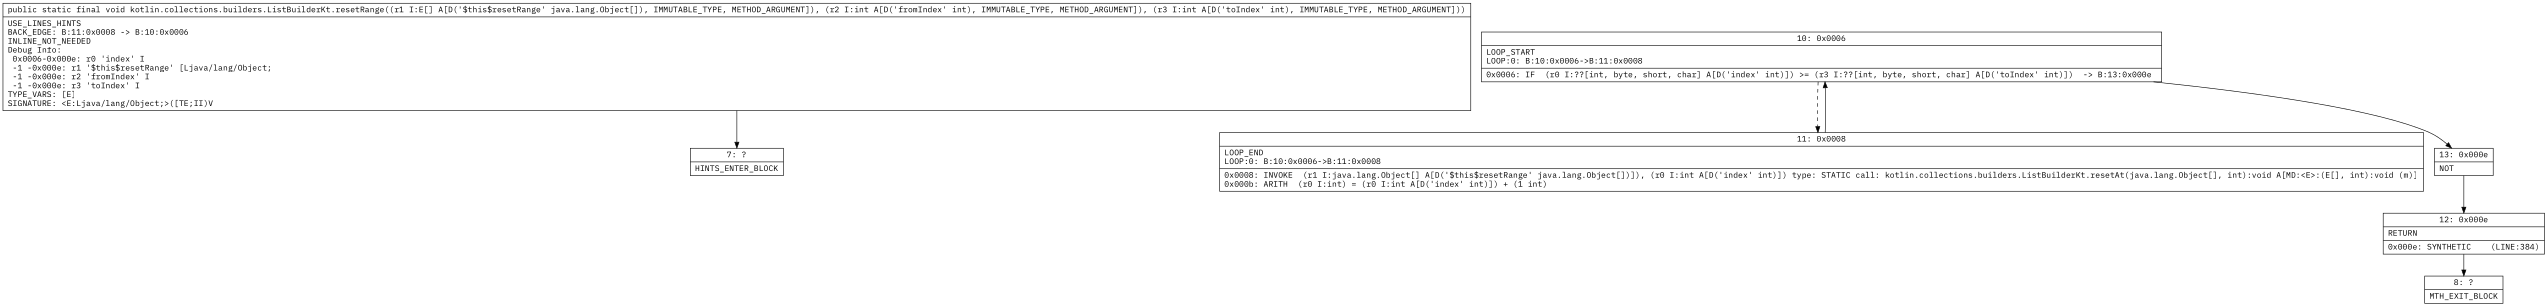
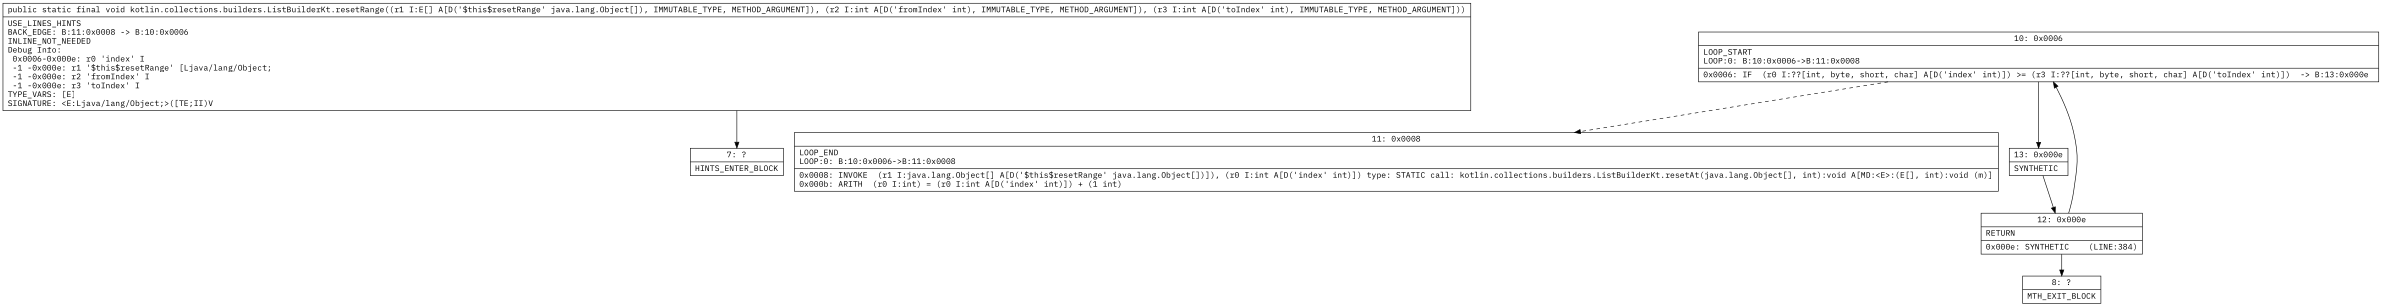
  digraph {
    fontname="IBM Plex Mono"
    node [fontname="IBM Plex Mono" shape=record]
    edge [fontname="IBM Plex Mono"]
    n1 [label="{7\:\ ?|HINTS_ENTER_BLOCK\l}"]
    n2 [label="{10\:\ 0x0006|LOOP_START\lLOOP:0: B:10:0x0006\-\>B:11:0x0008\l|0x0006: IF  (r0 I:??[int, byte, short, char] A[D('index' int)]) \>= (r3 I:??[int, byte, short, char] A[D('toIndex' int)])  \-\> B:13:0x000e \l}"]
    n3 [label="{11\:\ 0x0008|LOOP_END\lLOOP:0: B:10:0x0006\-\>B:11:0x0008\l|0x0008: INVOKE  (r1 I:java.lang.Object[] A[D('$this$resetRange' java.lang.Object[])]), (r0 I:int A[D('index' int)]) type: STATIC call: kotlin.collections.builders.ListBuilderKt.resetAt(java.lang.Object[], int):void A[MD:\<E\>:(E[], int):void (m)]\l0x000b: ARITH  (r0 I:int) = (r0 I:int A[D('index' int)]) + (1 int) \l}"]
-   n4 [label="{13\:\ 0x000e|NOT\l}"]
+   n4 [label="{13\:\ 0x000e|SYNTHETIC\l}"]
    n5 [label="{12\:\ 0x000e|RETURN\l|0x000e: SYNTHETIC    (LINE:384)\l}"]
    n6 [label="{8\:\ ?|MTH_EXIT_BLOCK\l}"]
    n7 [label="{public static final void kotlin.collections.builders.ListBuilderKt.resetRange((r1 I:E[] A[D('$this$resetRange' java.lang.Object[]), IMMUTABLE_TYPE, METHOD_ARGUMENT]), (r2 I:int A[D('fromIndex' int), IMMUTABLE_TYPE, METHOD_ARGUMENT]), (r3 I:int A[D('toIndex' int), IMMUTABLE_TYPE, METHOD_ARGUMENT]))  | USE_LINES_HINTS\lBACK_EDGE: B:11:0x0008 \-\> B:10:0x0006\lINLINE_NOT_NEEDED\lDebug Info:\l  0x0006\-0x000e: r0 'index' I\l  \-1 \-0x000e: r1 '$this$resetRange' [Ljava\/lang\/Object;\l  \-1 \-0x000e: r2 'fromIndex' I\l  \-1 \-0x000e: r3 'toIndex' I\lTYPE_VARS: [E]\lSIGNATURE: \<E:Ljava\/lang\/Object;\>([TE;II)V\l}"]
    n2 -> n3 [style=dashed]
    n2 -> n4
-   n3 -> n2
+   n5 -> n2
    n4 -> n5
    n5 -> n6
    n7 -> n1
  }
